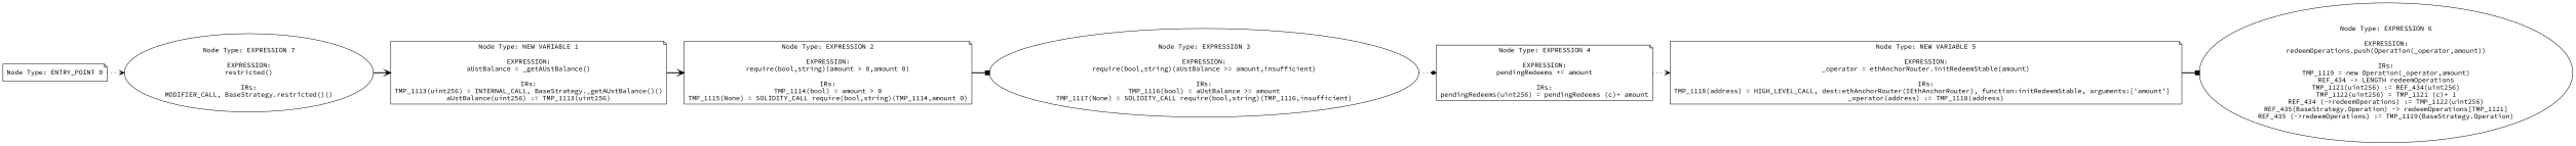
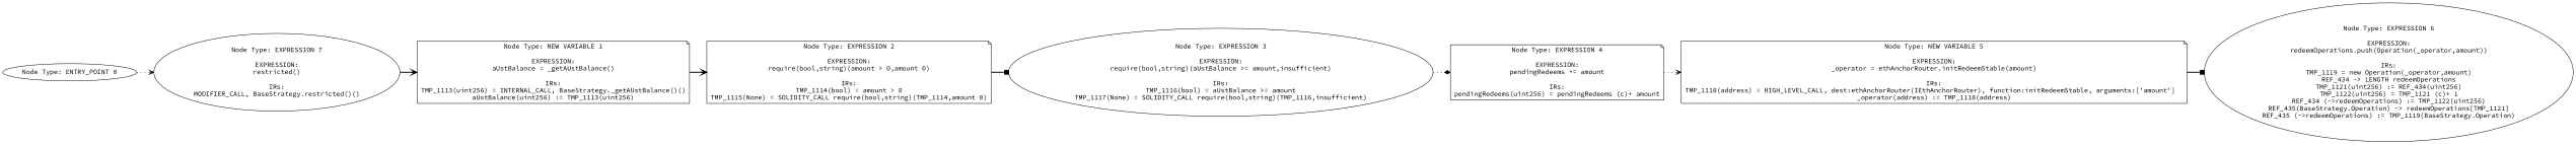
  digraph {
    rankdir=LR
    fontname="Source Code Pro"
    node [shape=ellipse fontname="Source Code Pro"]
    edge [style=bold arrowhead=vee fontname="Source Code Pro"]
-   n1 [label="Node Type: ENTRY_POINT 0\n" shape=note]
+   n1 [label="Node Type: ENTRY_POINT 0\n"]
    n2 [label="Node Type: EXPRESSION 7\n\nEXPRESSION:\nrestricted()\n\nIRs:\nMODIFIER_CALL, BaseStrategy.restricted()()"]
    n3 [label="Node Type: NEW VARIABLE 1\n\nEXPRESSION:\naUstBalance = _getAUstBalance()\n\nIRs:\nTMP_1113(uint256) = INTERNAL_CALL, BaseStrategy._getAUstBalance()()\naUstBalance(uint256) := TMP_1113(uint256)" shape=note]
    n4 [label="Node Type: EXPRESSION 2\n\nEXPRESSION:\nrequire(bool,string)(amount > 0,amount 0)\n\nIRs:\nTMP_1114(bool) = amount > 0\nTMP_1115(None) = SOLIDITY_CALL require(bool,string)(TMP_1114,amount 0)" shape=note]
    n5 [label="Node Type: EXPRESSION 3\n\nEXPRESSION:\nrequire(bool,string)(aUstBalance >= amount,insufficient)\n\nIRs:\nTMP_1116(bool) = aUstBalance >= amount\nTMP_1117(None) = SOLIDITY_CALL require(bool,string)(TMP_1116,insufficient)"]
    n6 [label="Node Type: EXPRESSION 4\n\nEXPRESSION:\npendingRedeems += amount\n\nIRs:\npendingRedeems(uint256) = pendingRedeems (c)+ amount" shape=note]
    n7 [label="Node Type: NEW VARIABLE 5\n\nEXPRESSION:\n_operator = ethAnchorRouter.initRedeemStable(amount)\n\nIRs:\nTMP_1118(address) = HIGH_LEVEL_CALL, dest:ethAnchorRouter(IEthAnchorRouter), function:initRedeemStable, arguments:['amount']  \n_operator(address) := TMP_1118(address)" shape=note]
    n8 [label="Node Type: EXPRESSION 6\n\nEXPRESSION:\nredeemOperations.push(Operation(_operator,amount))\n\nIRs:\nTMP_1119 = new Operation(_operator,amount)\nREF_434 -> LENGTH redeemOperations\nTMP_1121(uint256) := REF_434(uint256)\nTMP_1122(uint256) = TMP_1121 (c)+ 1\nREF_434 (->redeemOperations) := TMP_1122(uint256)\nREF_435(BaseStrategy.Operation) -> redeemOperations[TMP_1121]\nREF_435 (->redeemOperations) := TMP_1119(BaseStrategy.Operation)"]
    n1 -> n2 [style=dotted]
    n2 -> n3
    n3 -> n4
    n4 -> n5 [arrowhead=box]
    n5 -> n6 [style=dotted arrowhead=diamond]
    n6 -> n7 [style=dotted]
    n7 -> n8 [arrowhead=box]
  }
